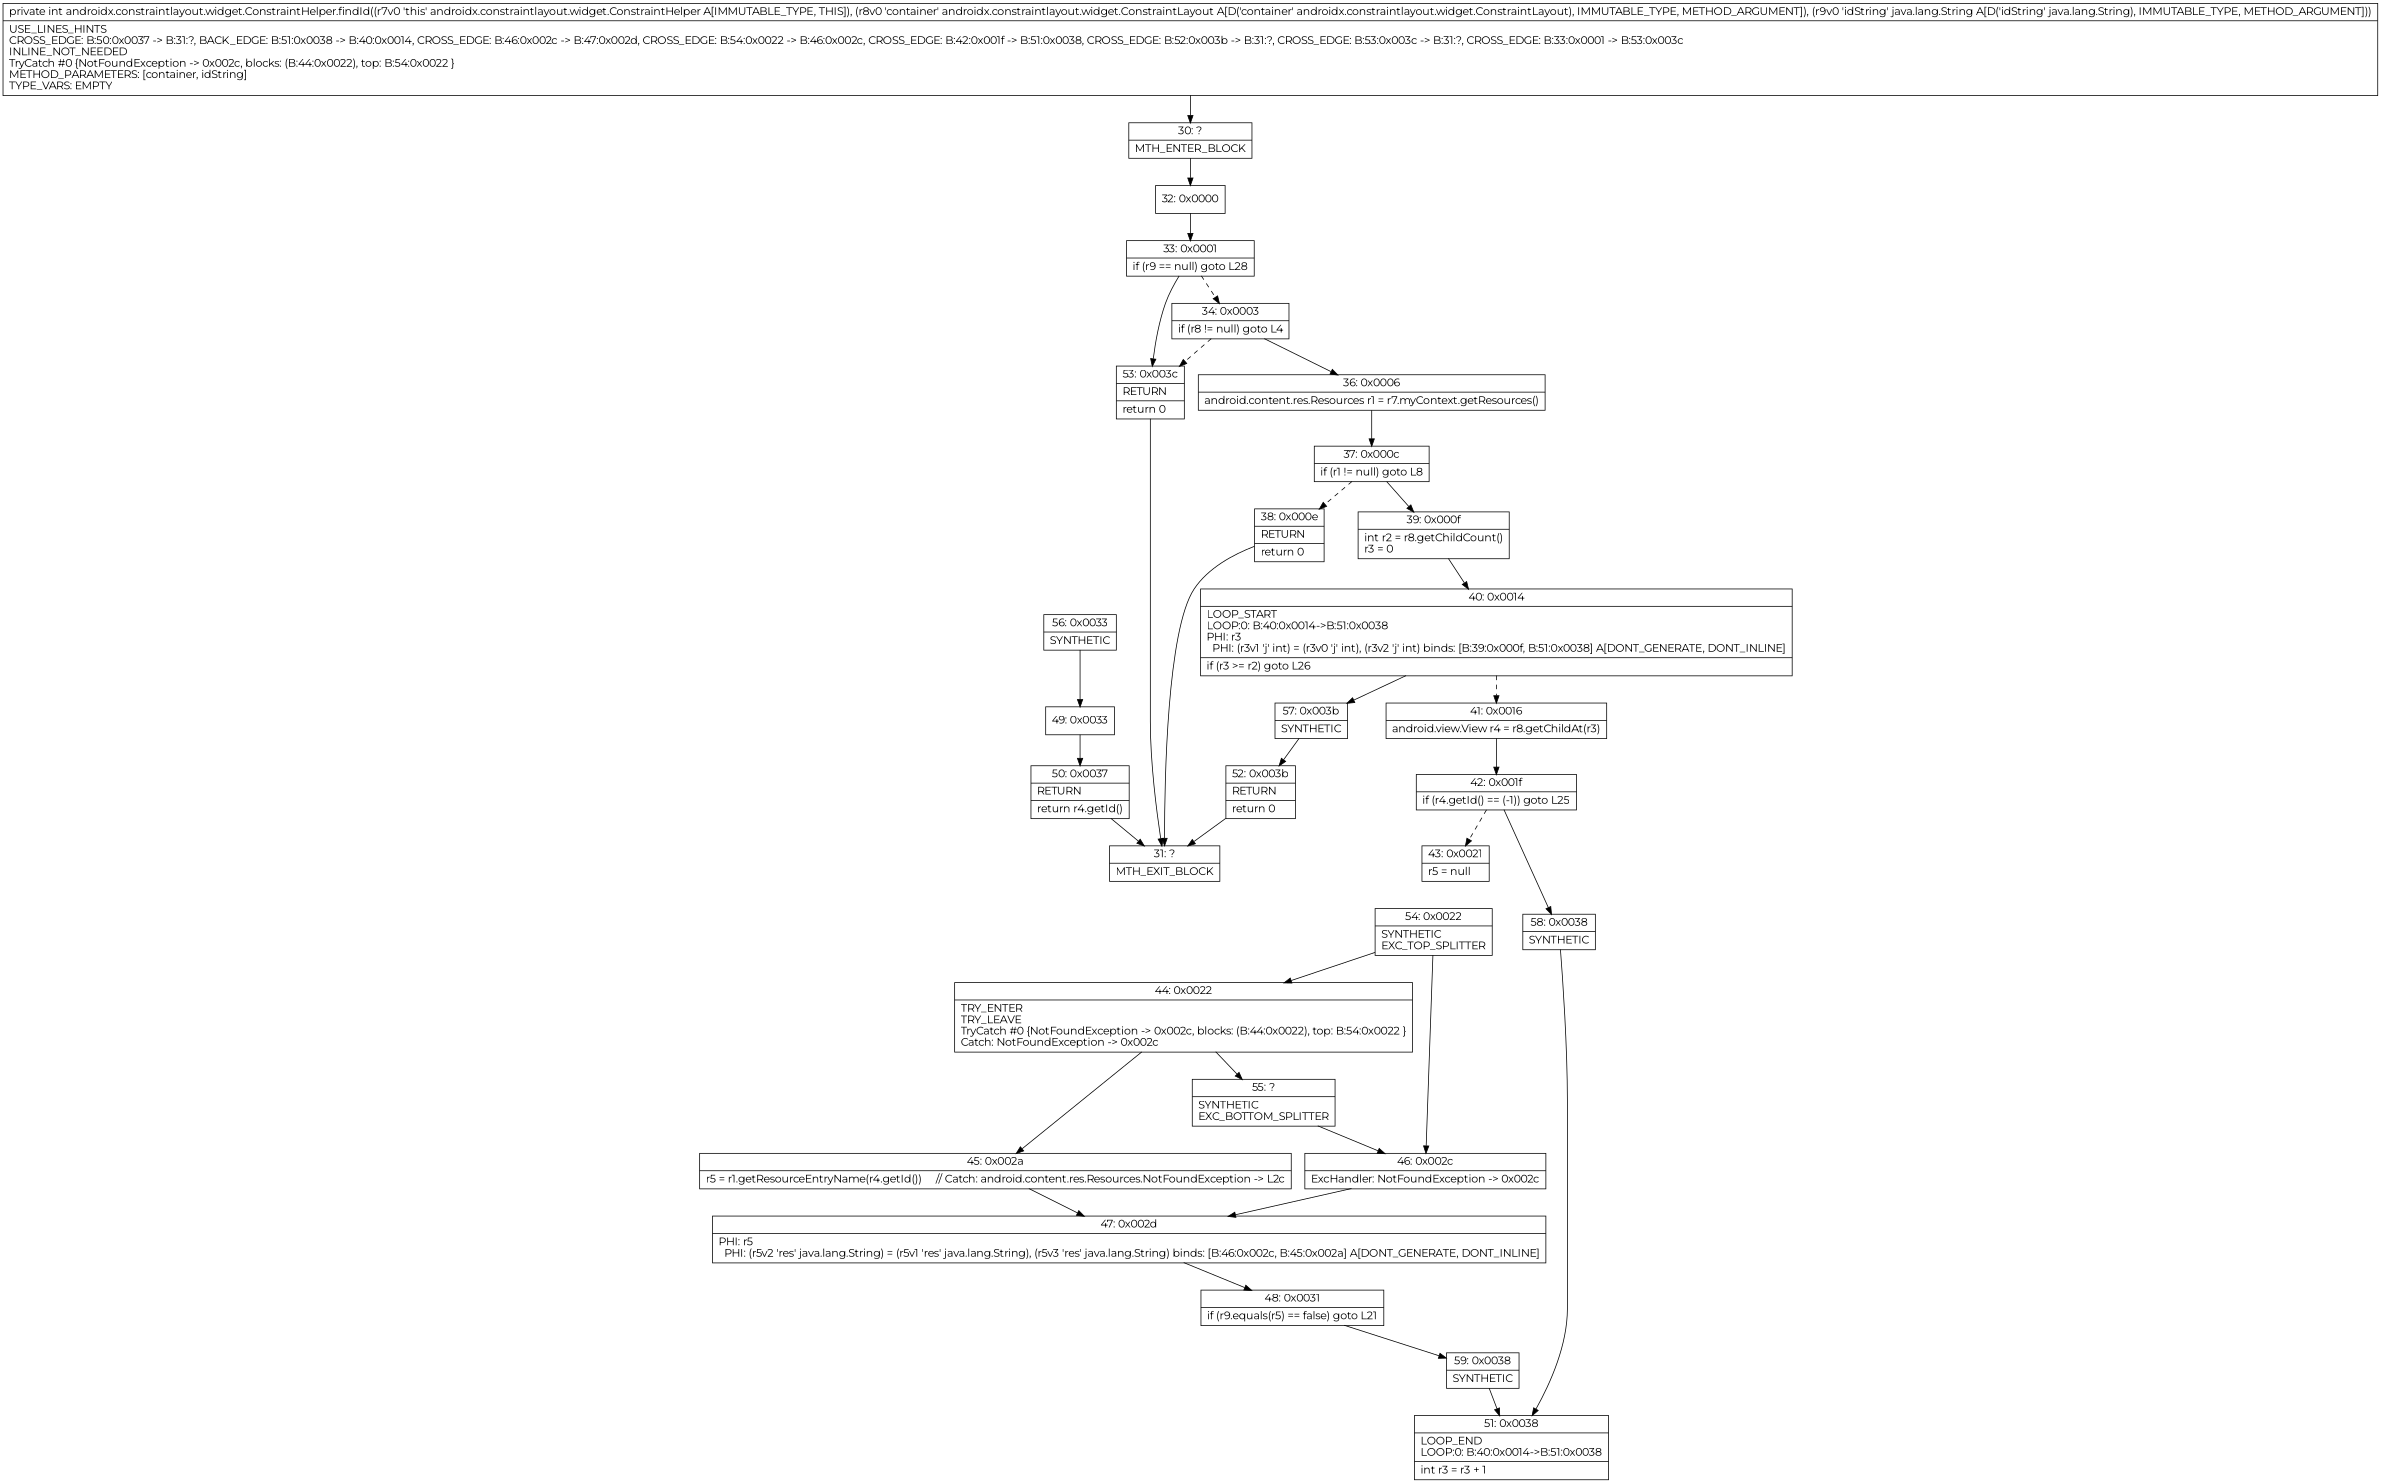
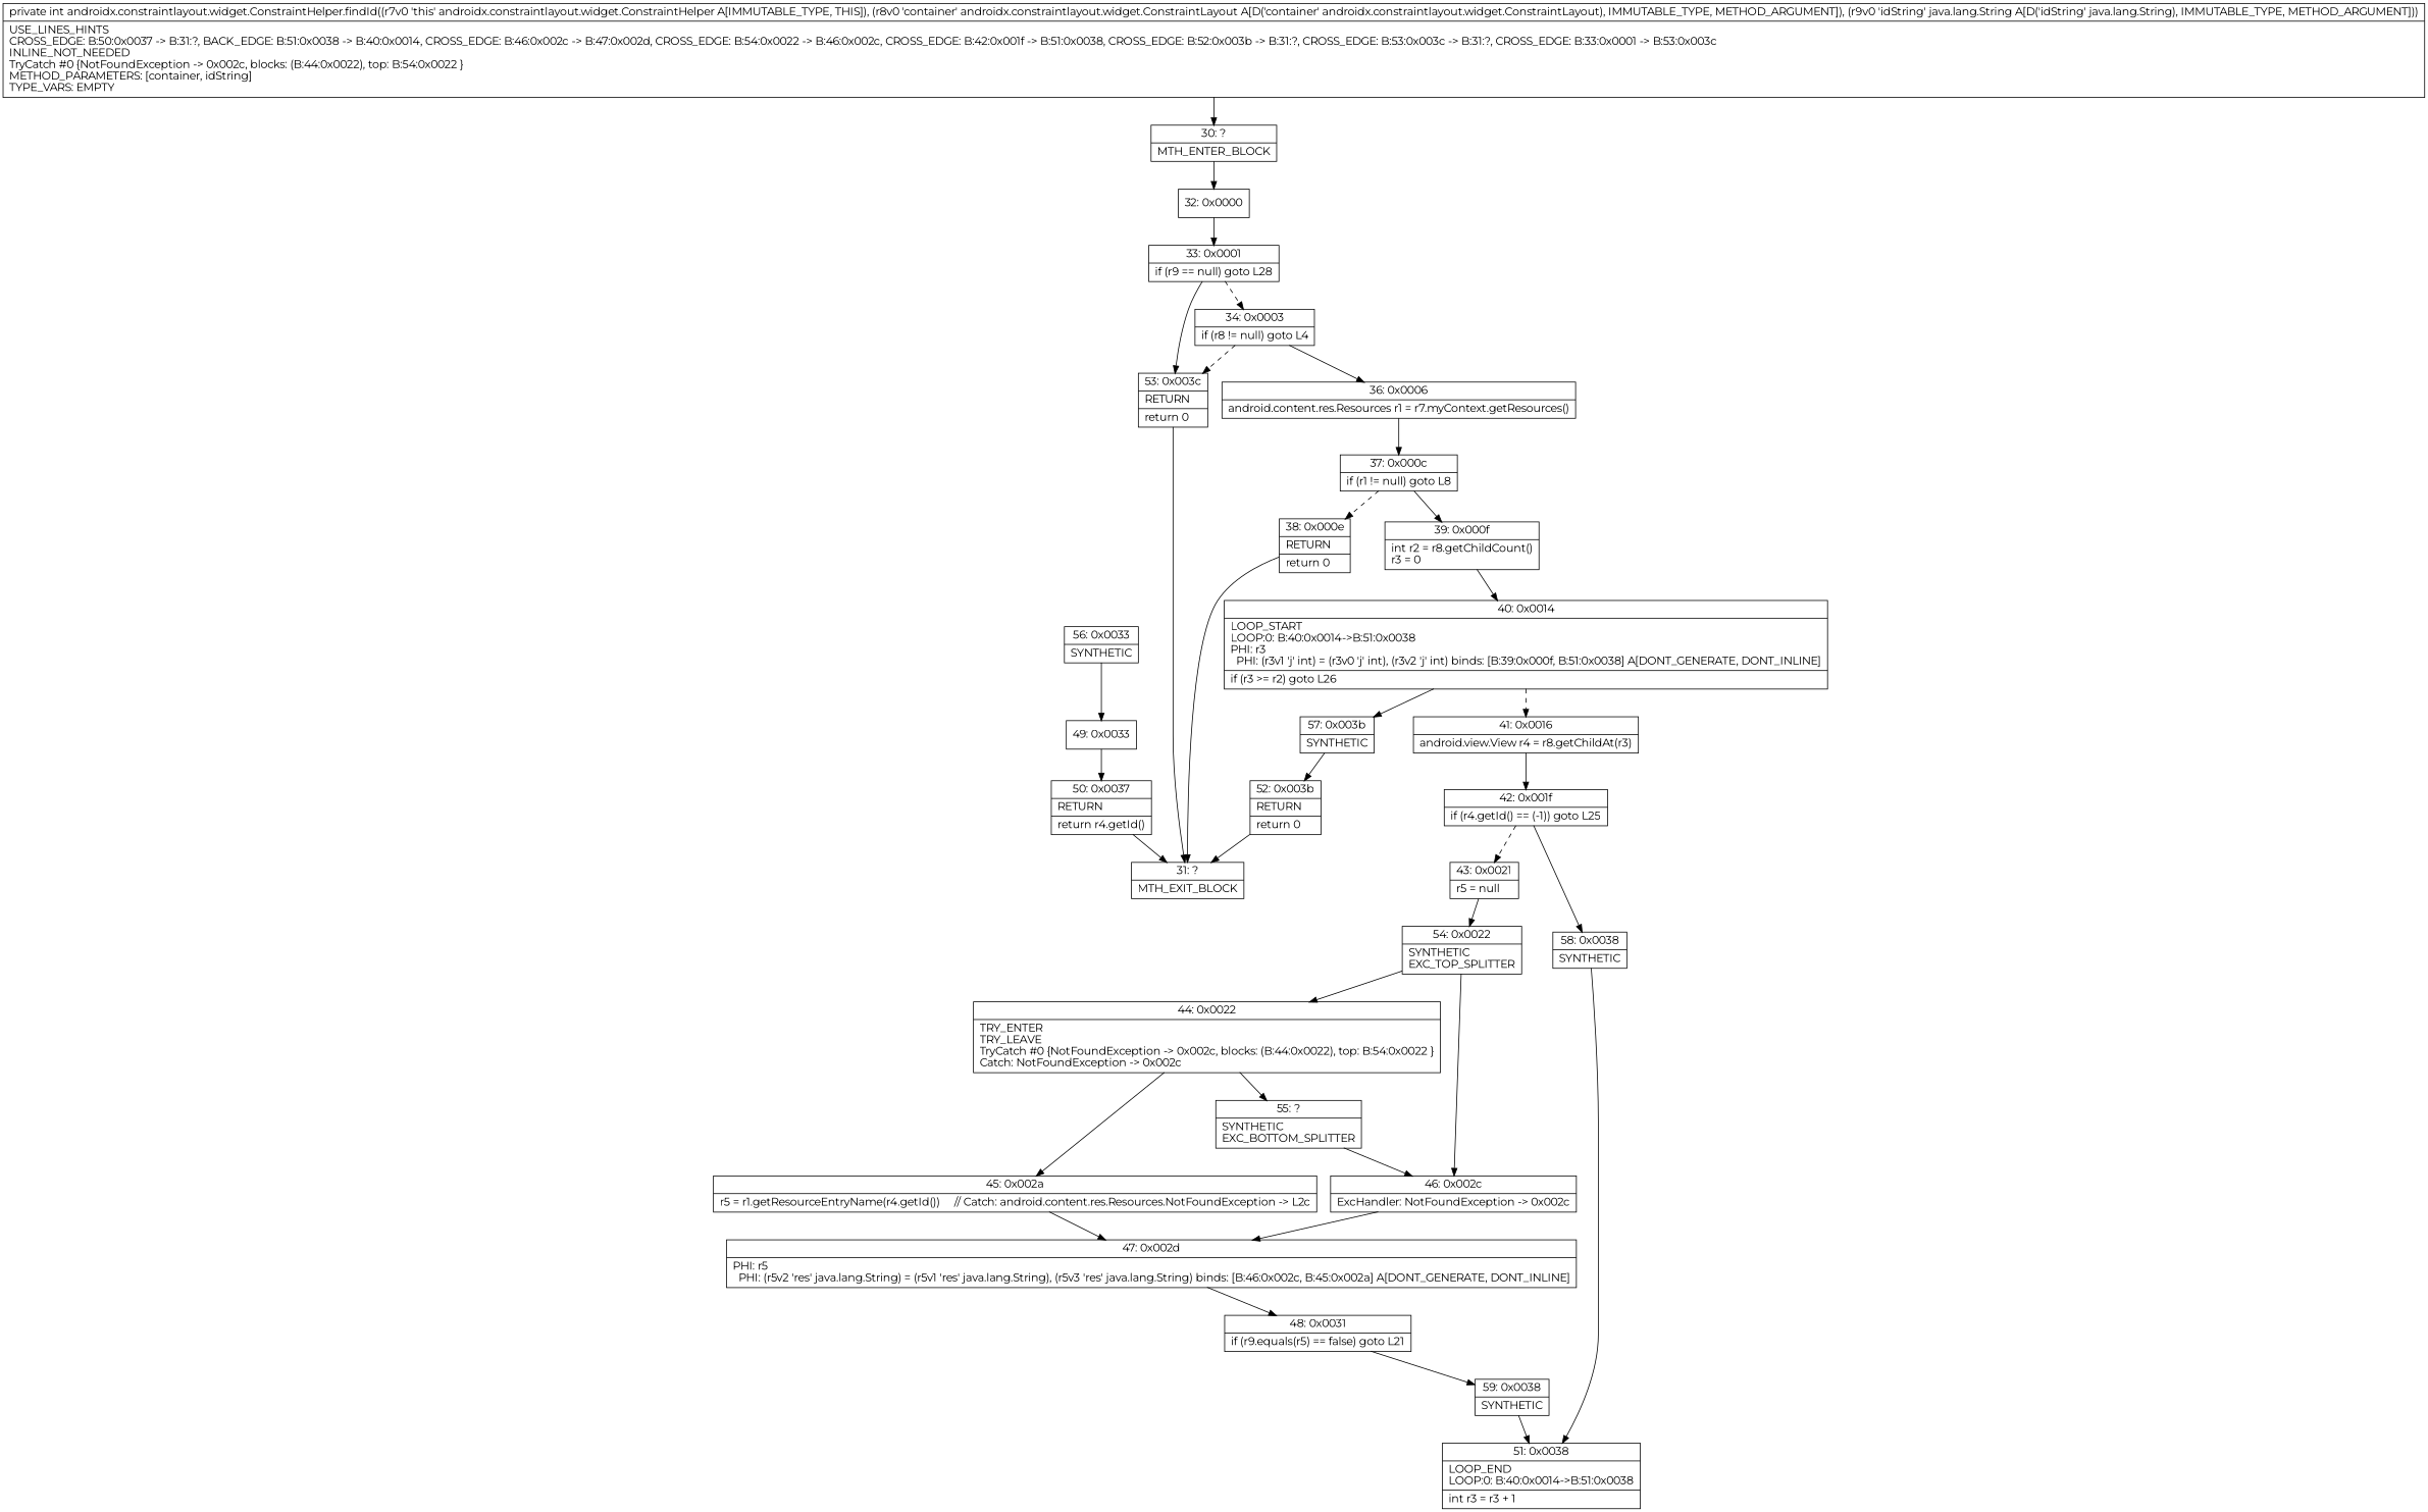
  digraph {
    fontname=Montserrat
    node [fontname=Montserrat shape=record]
    edge [fontname=Montserrat]
    n1 [label="{30\:\ ?|MTH_ENTER_BLOCK\l}"]
    n2 [label="{32\:\ 0x0000}"]
    n3 [label="{33\:\ 0x0001|if (r9 == null) goto L28\l}"]
    n4 [label="{34\:\ 0x0003|if (r8 != null) goto L4\l}"]
    n5 [label="{53\:\ 0x003c|RETURN\l|return 0\l}"]
    n6 [label="{36\:\ 0x0006|android.content.res.Resources r1 = r7.myContext.getResources()\l}"]
    n7 [label="{31\:\ ?|MTH_EXIT_BLOCK\l}"]
    n8 [label="{37\:\ 0x000c|if (r1 != null) goto L8\l}"]
    n9 [label="{38\:\ 0x000e|RETURN\l|return 0\l}"]
    n10 [label="{39\:\ 0x000f|int r2 = r8.getChildCount()\lr3 = 0\l}"]
    n11 [label="{40\:\ 0x0014|LOOP_START\lLOOP:0: B:40:0x0014\-\>B:51:0x0038\lPHI: r3 \l  PHI: (r3v1 'j' int) = (r3v0 'j' int), (r3v2 'j' int) binds: [B:39:0x000f, B:51:0x0038] A[DONT_GENERATE, DONT_INLINE]\l|if (r3 \>= r2) goto L26\l}"]
    n12 [label="{41\:\ 0x0016|android.view.View r4 = r8.getChildAt(r3)\l}"]
    n13 [label="{57\:\ 0x003b|SYNTHETIC\l}"]
    n14 [label="{42\:\ 0x001f|if (r4.getId() == (\-1)) goto L25\l}"]
    n15 [label="{52\:\ 0x003b|RETURN\l|return 0\l}"]
    n16 [label="{43\:\ 0x0021|r5 = null\l}"]
    n17 [label="{58\:\ 0x0038|SYNTHETIC\l}"]
    n18 [label="{54\:\ 0x0022|SYNTHETIC\lEXC_TOP_SPLITTER\l}"]
    n19 [label="{51\:\ 0x0038|LOOP_END\lLOOP:0: B:40:0x0014\-\>B:51:0x0038\l|int r3 = r3 + 1\l}"]
    n20 [label="{44\:\ 0x0022|TRY_ENTER\lTRY_LEAVE\lTryCatch #0 \{NotFoundException \-\> 0x002c, blocks: (B:44:0x0022), top: B:54:0x0022 \}\lCatch: NotFoundException \-\> 0x002c\l}"]
    n21 [label="{46\:\ 0x002c|ExcHandler: NotFoundException \-\> 0x002c\l}"]
    n22 [label="{45\:\ 0x002a|r5 = r1.getResourceEntryName(r4.getId())     \/\/ Catch: android.content.res.Resources.NotFoundException \-\> L2c\l}"]
    n23 [label="{55\:\ ?|SYNTHETIC\lEXC_BOTTOM_SPLITTER\l}"]
    n24 [label="{47\:\ 0x002d|PHI: r5 \l  PHI: (r5v2 'res' java.lang.String) = (r5v1 'res' java.lang.String), (r5v3 'res' java.lang.String) binds: [B:46:0x002c, B:45:0x002a] A[DONT_GENERATE, DONT_INLINE]\l}"]
    n25 [label="{48\:\ 0x0031|if (r9.equals(r5) == false) goto L21\l}"]
    n26 [label="{59\:\ 0x0038|SYNTHETIC\l}"]
    n27 [label="{56\:\ 0x0033|SYNTHETIC\l}"]
    n28 [label="{49\:\ 0x0033}"]
    n29 [label="{50\:\ 0x0037|RETURN\l|return r4.getId()\l}"]
    n30 [label="{private int androidx.constraintlayout.widget.ConstraintHelper.findId((r7v0 'this' androidx.constraintlayout.widget.ConstraintHelper A[IMMUTABLE_TYPE, THIS]), (r8v0 'container' androidx.constraintlayout.widget.ConstraintLayout A[D('container' androidx.constraintlayout.widget.ConstraintLayout), IMMUTABLE_TYPE, METHOD_ARGUMENT]), (r9v0 'idString' java.lang.String A[D('idString' java.lang.String), IMMUTABLE_TYPE, METHOD_ARGUMENT]))  | USE_LINES_HINTS\lCROSS_EDGE: B:50:0x0037 \-\> B:31:?, BACK_EDGE: B:51:0x0038 \-\> B:40:0x0014, CROSS_EDGE: B:46:0x002c \-\> B:47:0x002d, CROSS_EDGE: B:54:0x0022 \-\> B:46:0x002c, CROSS_EDGE: B:42:0x001f \-\> B:51:0x0038, CROSS_EDGE: B:52:0x003b \-\> B:31:?, CROSS_EDGE: B:53:0x003c \-\> B:31:?, CROSS_EDGE: B:33:0x0001 \-\> B:53:0x003c\lINLINE_NOT_NEEDED\lTryCatch #0 \{NotFoundException \-\> 0x002c, blocks: (B:44:0x0022), top: B:54:0x0022 \}\lMETHOD_PARAMETERS: [container, idString]\lTYPE_VARS: EMPTY\l}"]
    n1 -> n2
    n2 -> n3
    n3 -> n4 [style=dashed]
    n3 -> n5
    n4 -> n5 [style=dashed]
    n4 -> n6
    n5 -> n7
    n6 -> n8
    n8 -> n9 [style=dashed]
    n8 -> n10
    n9 -> n7
    n10 -> n11
    n11 -> n12 [style=dashed]
    n11 -> n13
    n12 -> n14
    n13 -> n15
    n14 -> n16 [style=dashed]
    n14 -> n17
    n15 -> n7
+   n16 -> n18
    n17 -> n19
    n18 -> n20
    n18 -> n21
    n20 -> n22
    n20 -> n23
    n21 -> n24
    n22 -> n24
    n23 -> n21
    n24 -> n25
    n25 -> n26
    n26 -> n19
    n27 -> n28
    n28 -> n29
    n29 -> n7
    n30 -> n1
  }
